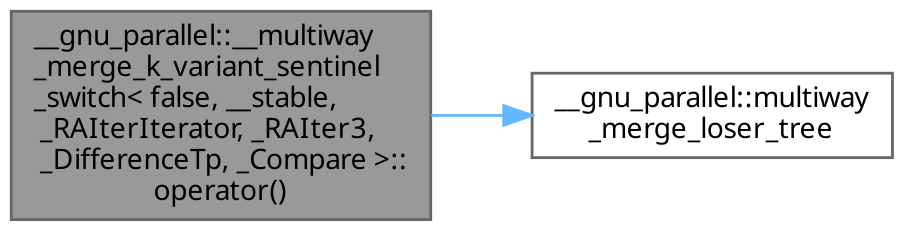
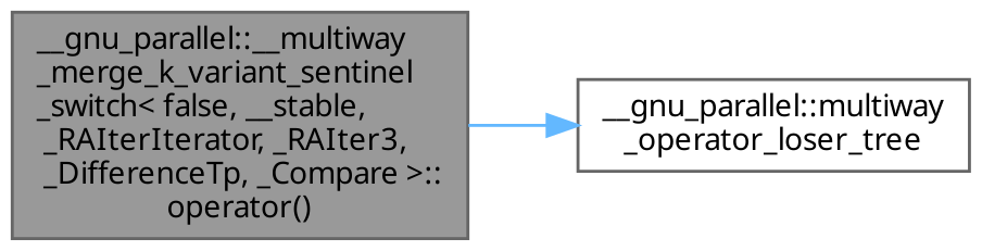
  digraph {
    rankdir=LR
    fontname="Noto Sans"
    node [fontname="Noto Sans" fontsize=10 shape=box style=filled]
    n1 [color=gray40 fillcolor=grey60 fontcolor=black height=0.2 label="__gnu_parallel::__multiway\l_merge_k_variant_sentinel\l_switch\< false, __stable,\l _RAIterIterator, _RAIter3,\l _DifferenceTp, _Compare \>::\loperator()" width=0.4]
-   n2 [color=grey40 fillcolor=white height=0.2 label="__gnu_parallel::multiway\l_merge_loser_tree" width=0.4]
+   n2 [color=grey40 fillcolor=white height=0.2 label="__gnu_parallel::multiway\l_operator_loser_tree" width=0.4]
    n1 -> n2 [color=steelblue1 fontname="Noto Sans" fontsize=10 labelfontname=Helvetica labelfontsize=10 style=solid]
  }
